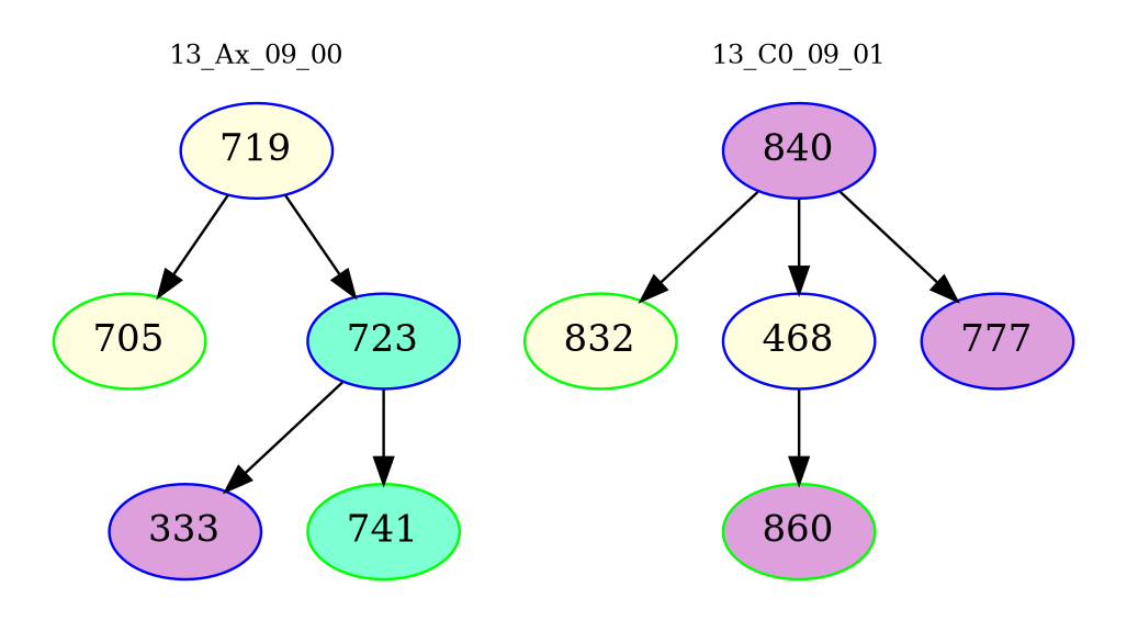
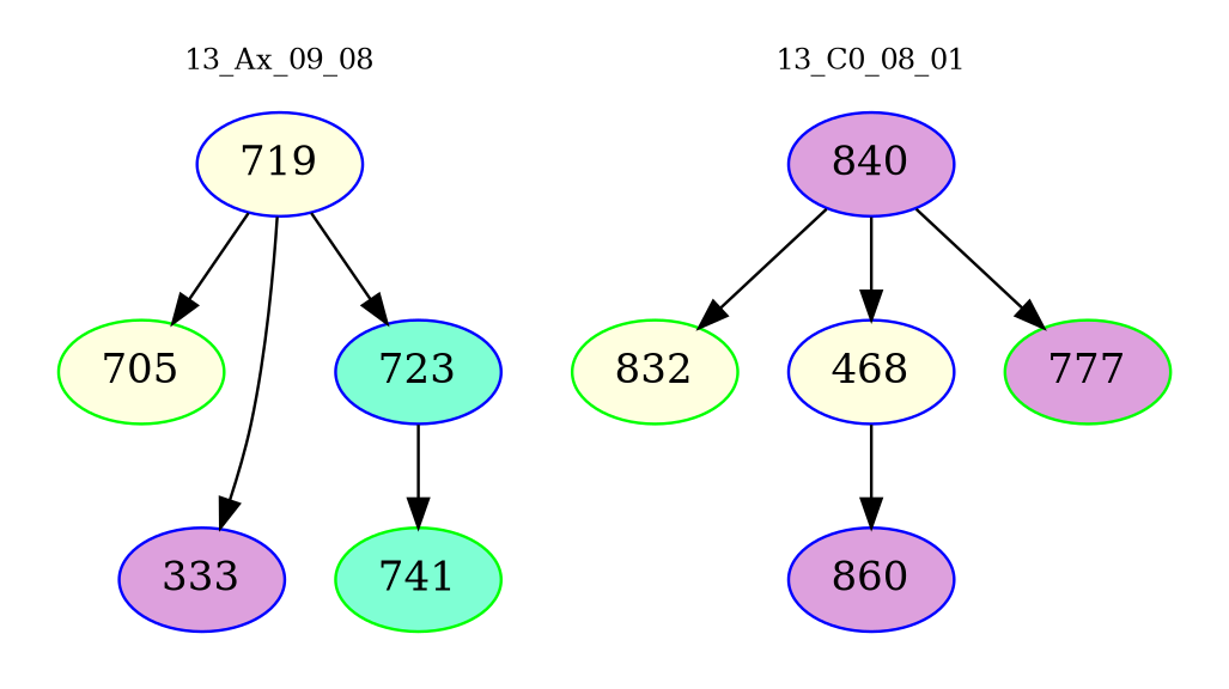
  digraph {
    node [color=blue fillcolor=lightyellow style=filled]
    edge [color=black]
    n1 [label=719]
    n2 [color=green label=705]
    n3 [fillcolor=plum label=333]
    n4 [fillcolor=aquamarine label=723]
    n5 [color=green fillcolor=aquamarine label=741]
    n6 [fillcolor=plum label=840]
    n7 [color=green label=832]
    n8 [label=468]
-   n9 [fillcolor=plum label=777]
-   n10 [color=green fillcolor=plum label=860]
+   n9 [color=green fillcolor=plum label=777]
+   n10 [fillcolor=plum label=860]
    subgraph cluster_1 {
      color=white
      fontsize=10
-     label="13_Ax_09_00"
+     label="13_Ax_09_08"
      n1
      n2
      n3
      n4
      n5
    }
    subgraph cluster_2 {
      color=white
      fontsize=10
-     label="13_C0_09_01"
+     label="13_C0_08_01"
      n6
      n7
      n8
      n9
      n10
    }
    n1 -> n2
-   n4 -> n3
+   n1 -> n3
    n1 -> n4
    n4 -> n5
    n6 -> n7
    n6 -> n8
    n6 -> n9
    n8 -> n10
  }
